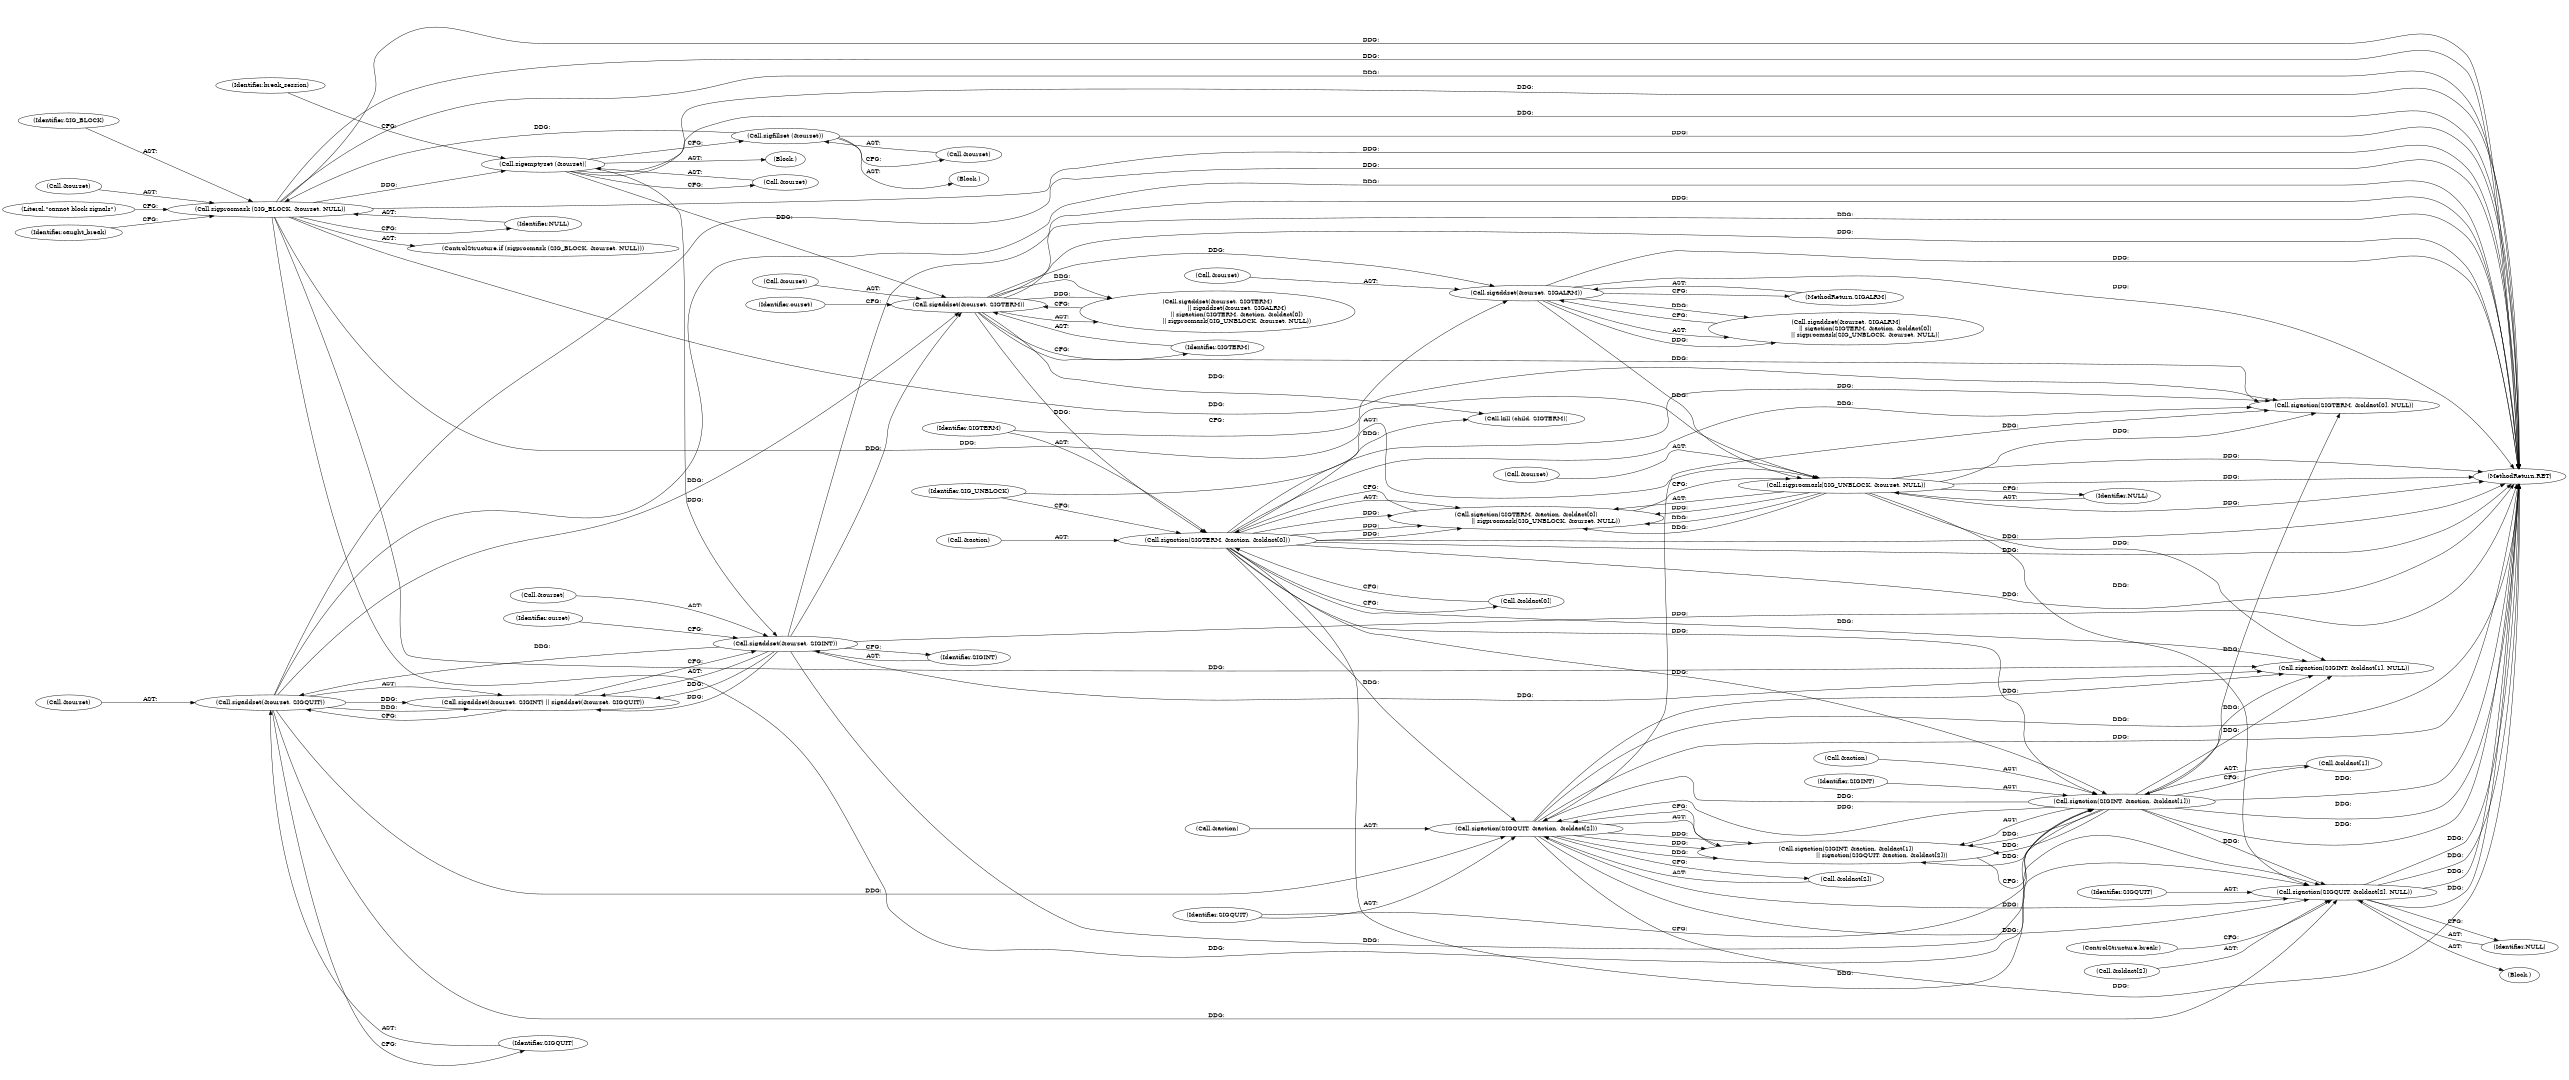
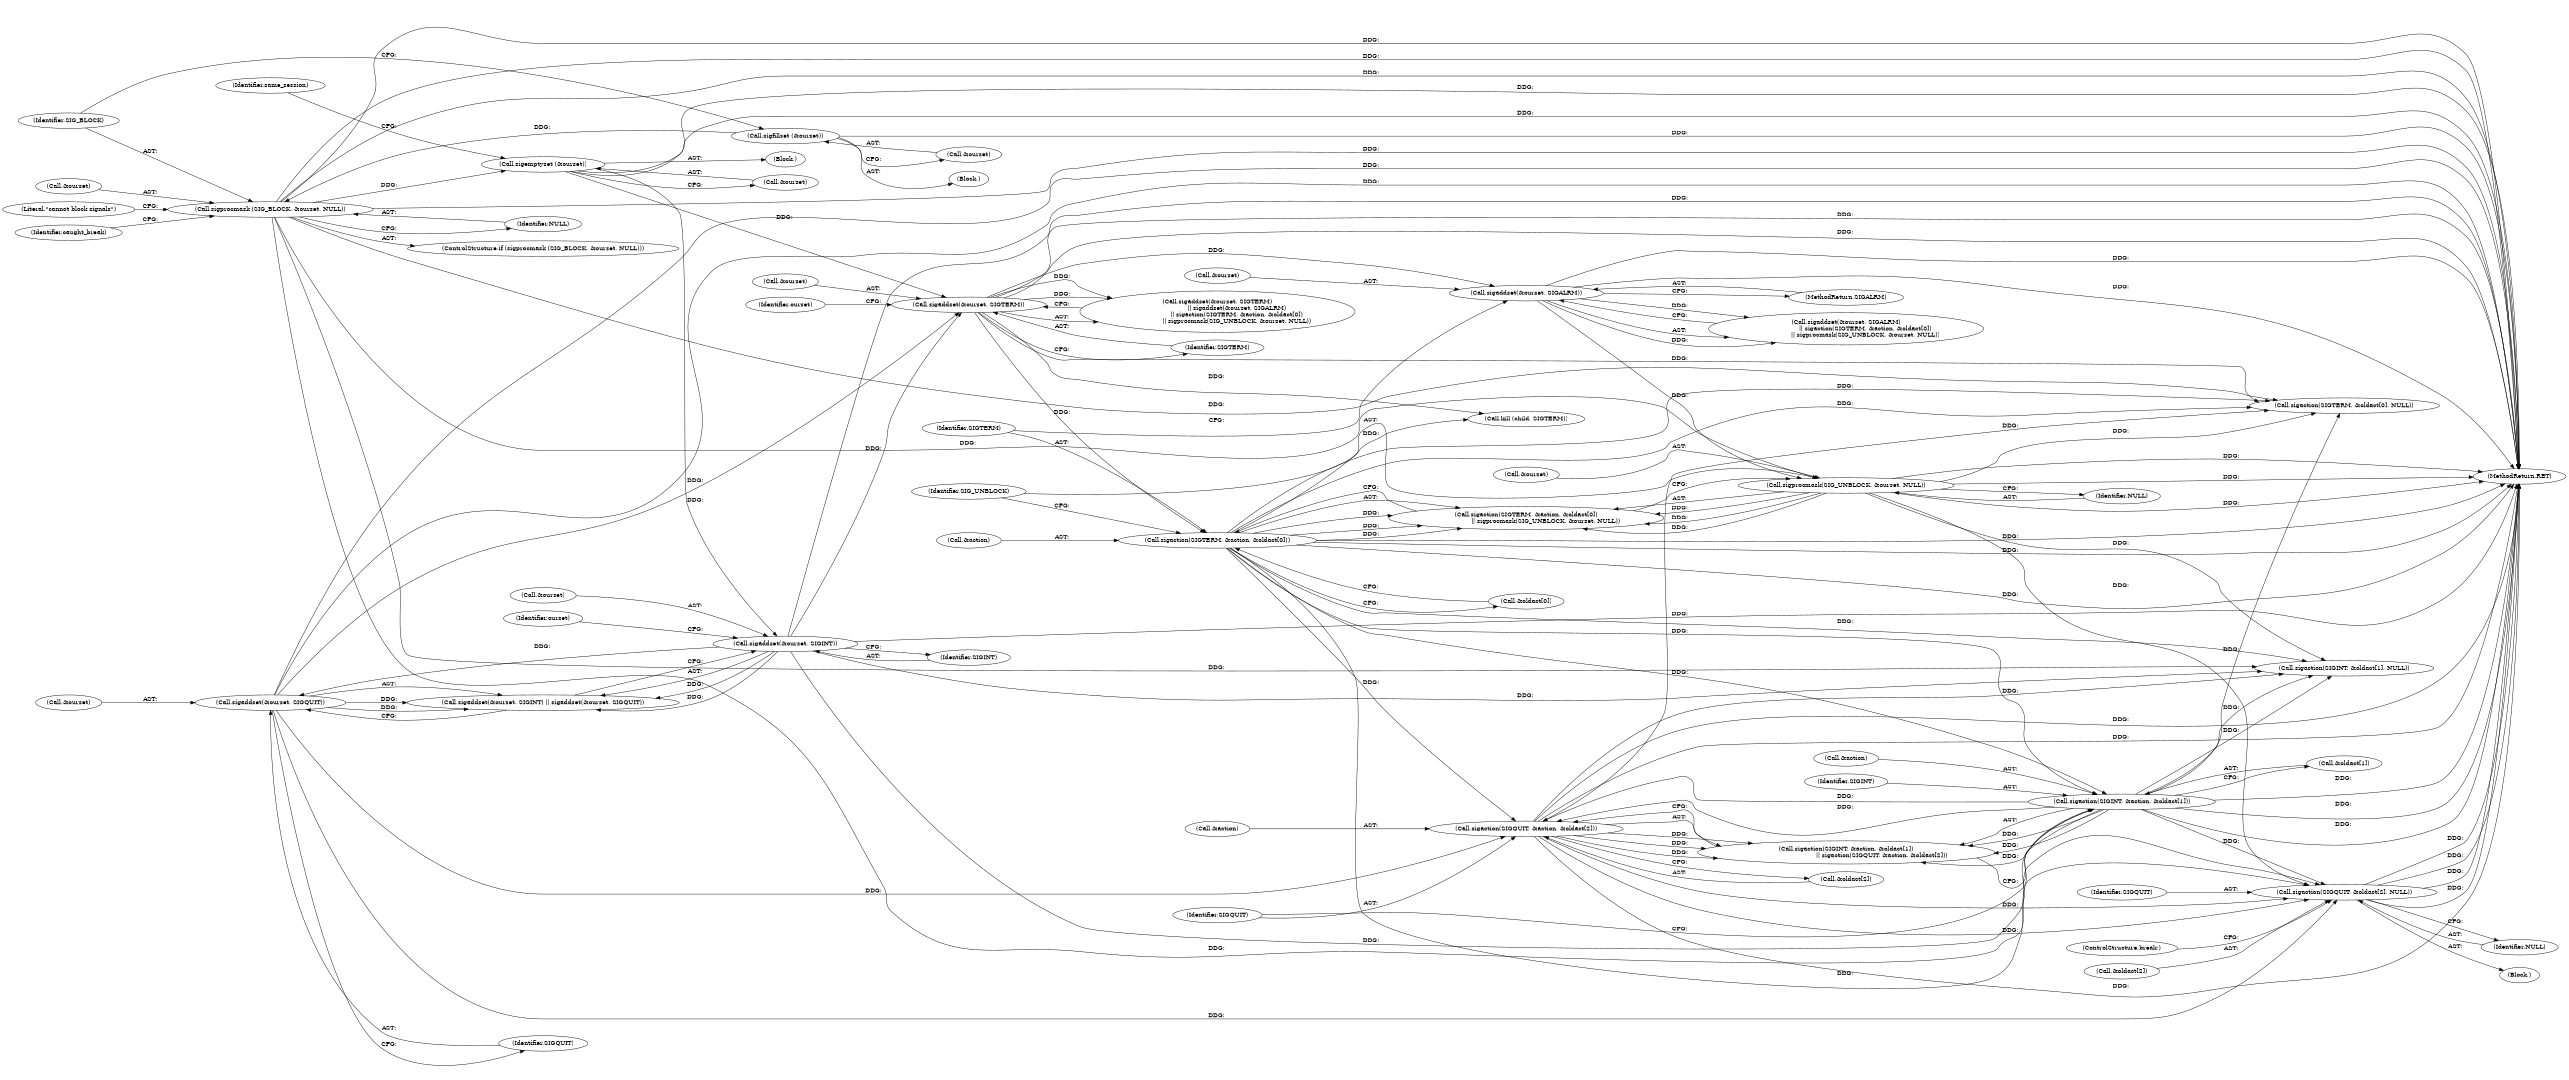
  digraph {
    rankdir=LR
    n1 [label="(Call,sigaction(SIGQUIT, &oldact[2], NULL))"]
    n2 [label="(Identifier,NULL)"]
    n3 [label="(Block,)"]
    n4 [label="(MethodReturn,RET)"]
    n5 [label="(Call,sigaddset(&ourset, SIGQUIT))"]
    n6 [label="(Call,sigaction(SIGQUIT, &action, &oldact[2]))"]
    n7 [label="(Call,sigaddset(&ourset, SIGTERM))"]
    n8 [label="(Identifier,SIGQUIT)"]
    n9 [label="(Call,sigaddset(&ourset, SIGINT) || sigaddset(&ourset, SIGQUIT))"]
    n10 [label="(Call,sigaction(SIGINT, &oldact[1], NULL))"]
    n11 [label="(Call,sigaction(SIGTERM, &oldact[0], NULL))"]
    n12 [label="(Call,sigaction(SIGINT, &action, &oldact[1])\n                                     || sigaction(SIGQUIT, &action, &oldact[2]))"]
    n13 [label="(Call,&oldact[2])"]
    n14 [label="(Call,sigaction(SIGTERM, &action, &oldact[0]))"]
    n15 [label="(Call,kill (child, SIGTERM))"]
    n16 [label="(Call,sigaddset(&ourset, SIGALRM))"]
    n17 [label="(Call,sigaddset(&ourset, SIGTERM)\n                    || sigaddset(&ourset, SIGALRM)\n                    || sigaction(SIGTERM, &action, &oldact[0])\n                    || sigprocmask(SIG_UNBLOCK, &ourset, NULL))"]
    n18 [label="(Identifier,SIGTERM)"]
    n19 [label="(Call,sigaddset(&ourset, SIGINT))"]
    n20 [label="(Call,sigaction(SIGINT, &action, &oldact[1]))"]
    n21 [label="(Identifier,SIGINT)"]
    n22 [label="(Call,&oldact[1])"]
    n23 [label="(Call,sigemptyset (&ourset))"]
    n24 [label="(Block,)"]
    n25 [label="(Call,&ourset)"]
    n26 [label="(Call,sigprocmask (SIG_BLOCK, &ourset, NULL))"]
    n27 [label="(Call,sigprocmask(SIG_UNBLOCK, &ourset, NULL))"]
    n28 [label="(Identifier,NULL)"]
    n29 [label="(ControlStructure,if (sigprocmask (SIG_BLOCK, &ourset, NULL)))"]
    n30 [label="(Call,sigaction(SIGTERM, &action, &oldact[0])\n                    || sigprocmask(SIG_UNBLOCK, &ourset, NULL))"]
    n31 [label="(Identifier,NULL)"]
    n32 [label="(Call,sigfillset (&ourset))"]
    n33 [label="(Call,&ourset)"]
    n34 [label="(Block,)"]
    n35 [label="(Call,&oldact[0])"]
    n36 [label="(Call,sigaddset(&ourset, SIGALRM)\n                    || sigaction(SIGTERM, &action, &oldact[0])\n                    || sigprocmask(SIG_UNBLOCK, &ourset, NULL))"]
    n37 [label="(MethodReturn,SIGALRM)"]
    n38 [label="(ControlStructure,break;)"]
    n39 [label="(Call,&ourset)"]
    n40 [label="(Identifier,SIG_BLOCK)"]
    n41 [label="(Identifier,SIGTERM)"]
    n42 [label="(Identifier,caught_break)"]
-   n43 [label="(Identifier,break_session)"]
+   n43 [label="(Identifier,same_session)"]
    n44 [label="(Identifier,SIGINT)"]
    n45 [label="(Call,&oldact[2])"]
    n46 [label="(Identifier,SIGQUIT)"]
    n47 [label="(Call,&action)"]
    n48 [label="(Call,&ourset)"]
    n49 [label="(Call,&ourset)"]
    n50 [label="(Call,&ourset)"]
    n51 [label="(Literal,\"cannot block signals\")"]
    n52 [label="(Call,&ourset)"]
    n53 [label="(Identifier,ourset)"]
    n54 [label="(Call,&action)"]
    n55 [label="(Call,&action)"]
    n56 [label="(Identifier,SIG_UNBLOCK)"]
    n57 [label="(Identifier,ourset)"]
    n58 [label="(Identifier,SIGQUIT)"]
    n59 [label="(Call,&ourset)"]
    n1 -> n2 [label="CFG: "]
    n1 -> n3 [label="AST: "]
    n1 -> n4 [label="DDG: "]
    n1 -> n4 [label="DDG: "]
    n1 -> n4 [label="DDG: "]
    n1 -> n4 [label="DDG: "]
    n2 -> n1 [label="AST: "]
    n5 -> n1 [label="DDG: "]
    n5 -> n4 [label="DDG: "]
    n5 -> n4 [label="DDG: "]
    n5 -> n6 [label="DDG: "]
    n5 -> n7 [label="DDG: "]
    n5 -> n8 [label="CFG: "]
    n5 -> n9 [label="AST: "]
    n5 -> n9 [label="DDG: "]
    n5 -> n9 [label="DDG: "]
    n6 -> n1 [label="DDG: "]
    n6 -> n1 [label="DDG: "]
    n6 -> n4 [label="DDG: "]
    n6 -> n4 [label="DDG: "]
    n6 -> n4 [label="DDG: "]
    n6 -> n10 [label="DDG: "]
    n6 -> n11 [label="DDG: "]
    n6 -> n12 [label="AST: "]
    n6 -> n12 [label="DDG: "]
    n6 -> n12 [label="DDG: "]
    n6 -> n12 [label="DDG: "]
    n6 -> n13 [label="CFG: "]
    n7 -> n4 [label="DDG: "]
    n7 -> n4 [label="DDG: "]
    n7 -> n11 [label="DDG: "]
    n7 -> n14 [label="DDG: "]
    n7 -> n15 [label="DDG: "]
    n7 -> n16 [label="DDG: "]
    n7 -> n17 [label="AST: "]
    n7 -> n17 [label="DDG: "]
    n7 -> n17 [label="DDG: "]
    n7 -> n18 [label="CFG: "]
    n8 -> n5 [label="AST: "]
    n9 -> n5 [label="CFG: "]
    n9 -> n19 [label="CFG: "]
    n12 -> n6 [label="CFG: "]
    n12 -> n20 [label="CFG: "]
    n13 -> n6 [label="AST: "]
    n14 -> n1 [label="DDG: "]
    n14 -> n4 [label="DDG: "]
    n14 -> n4 [label="DDG: "]
    n14 -> n4 [label="DDG: "]
    n14 -> n6 [label="DDG: "]
    n14 -> n10 [label="DDG: "]
    n14 -> n11 [label="DDG: "]
    n14 -> n11 [label="DDG: "]
    n14 -> n15 [label="DDG: "]
    n14 -> n20 [label="DDG: "]
    n14 -> n20 [label="DDG: "]
    n14 -> n30 [label="AST: "]
    n14 -> n30 [label="DDG: "]
    n14 -> n30 [label="DDG: "]
    n14 -> n30 [label="DDG: "]
    n14 -> n35 [label="CFG: "]
    n16 -> n4 [label="DDG: "]
    n16 -> n4 [label="DDG: "]
    n16 -> n27 [label="DDG: "]
    n16 -> n36 [label="AST: "]
    n16 -> n36 [label="DDG: "]
    n16 -> n36 [label="DDG: "]
    n16 -> n37 [label="CFG: "]
    n17 -> n7 [label="CFG: "]
    n18 -> n7 [label="AST: "]
    n19 -> n4 [label="DDG: "]
    n19 -> n4 [label="DDG: "]
    n19 -> n5 [label="DDG: "]
    n19 -> n7 [label="DDG: "]
    n19 -> n9 [label="AST: "]
    n19 -> n9 [label="DDG: "]
    n19 -> n9 [label="DDG: "]
    n19 -> n10 [label="DDG: "]
    n19 -> n20 [label="DDG: "]
    n19 -> n21 [label="CFG: "]
    n20 -> n1 [label="DDG: "]
    n20 -> n4 [label="DDG: "]
    n20 -> n4 [label="DDG: "]
    n20 -> n4 [label="DDG: "]
    n20 -> n6 [label="DDG: "]
    n20 -> n6 [label="DDG: "]
    n20 -> n10 [label="DDG: "]
    n20 -> n10 [label="DDG: "]
    n20 -> n11 [label="DDG: "]
    n20 -> n12 [label="AST: "]
    n20 -> n12 [label="DDG: "]
    n20 -> n12 [label="DDG: "]
    n20 -> n12 [label="DDG: "]
    n20 -> n22 [label="CFG: "]
    n21 -> n19 [label="AST: "]
    n22 -> n20 [label="AST: "]
    n23 -> n4 [label="DDG: "]
    n23 -> n4 [label="DDG: "]
    n23 -> n7 [label="DDG: "]
    n23 -> n19 [label="DDG: "]
    n23 -> n24 [label="AST: "]
    n23 -> n25 [label="CFG: "]
    n25 -> n23 [label="AST: "]
    n26 -> n1 [label="DDG: "]
    n26 -> n4 [label="DDG: "]
    n26 -> n4 [label="DDG: "]
    n26 -> n4 [label="DDG: "]
    n26 -> n4 [label="DDG: "]
    n26 -> n10 [label="DDG: "]
    n26 -> n11 [label="DDG: "]
    n26 -> n23 [label="DDG: "]
    n26 -> n27 [label="DDG: "]
    n26 -> n28 [label="CFG: "]
    n26 -> n29 [label="AST: "]
    n27 -> n1 [label="DDG: "]
    n27 -> n4 [label="DDG: "]
    n27 -> n4 [label="DDG: "]
    n27 -> n4 [label="DDG: "]
    n27 -> n10 [label="DDG: "]
    n27 -> n11 [label="DDG: "]
    n27 -> n30 [label="AST: "]
    n27 -> n30 [label="DDG: "]
    n27 -> n30 [label="DDG: "]
    n27 -> n30 [label="DDG: "]
    n27 -> n31 [label="CFG: "]
    n28 -> n26 [label="AST: "]
    n30 -> n14 [label="CFG: "]
    n30 -> n27 [label="CFG: "]
    n31 -> n27 [label="AST: "]
    n32 -> n4 [label="DDG: "]
    n32 -> n26 [label="DDG: "]
    n32 -> n33 [label="CFG: "]
    n32 -> n34 [label="AST: "]
    n33 -> n32 [label="AST: "]
    n35 -> n14 [label="CFG: "]
    n36 -> n16 [label="CFG: "]
    n37 -> n16 [label="AST: "]
    n38 -> n1 [label="CFG: "]
    n39 -> n5 [label="AST: "]
    n40 -> n26 [label="AST: "]
-   n23 -> n32 [label="CFG: "]
+   n40 -> n32 [label="CFG: "]
    n41 -> n14 [label="AST: "]
    n41 -> n16 [label="CFG: "]
    n42 -> n26 [label="CFG: "]
    n43 -> n23 [label="CFG: "]
    n44 -> n20 [label="AST: "]
    n45 -> n1 [label="AST: "]
    n46 -> n6 [label="AST: "]
    n46 -> n20 [label="CFG: "]
    n47 -> n20 [label="AST: "]
    n48 -> n26 [label="AST: "]
    n49 -> n7 [label="AST: "]
    n50 -> n19 [label="AST: "]
    n51 -> n26 [label="CFG: "]
    n52 -> n27 [label="AST: "]
    n53 -> n19 [label="CFG: "]
    n54 -> n6 [label="AST: "]
    n55 -> n14 [label="AST: "]
    n56 -> n14 [label="CFG: "]
    n56 -> n27 [label="AST: "]
    n57 -> n7 [label="CFG: "]
    n58 -> n1 [label="AST: "]
    n59 -> n16 [label="AST: "]
  }
